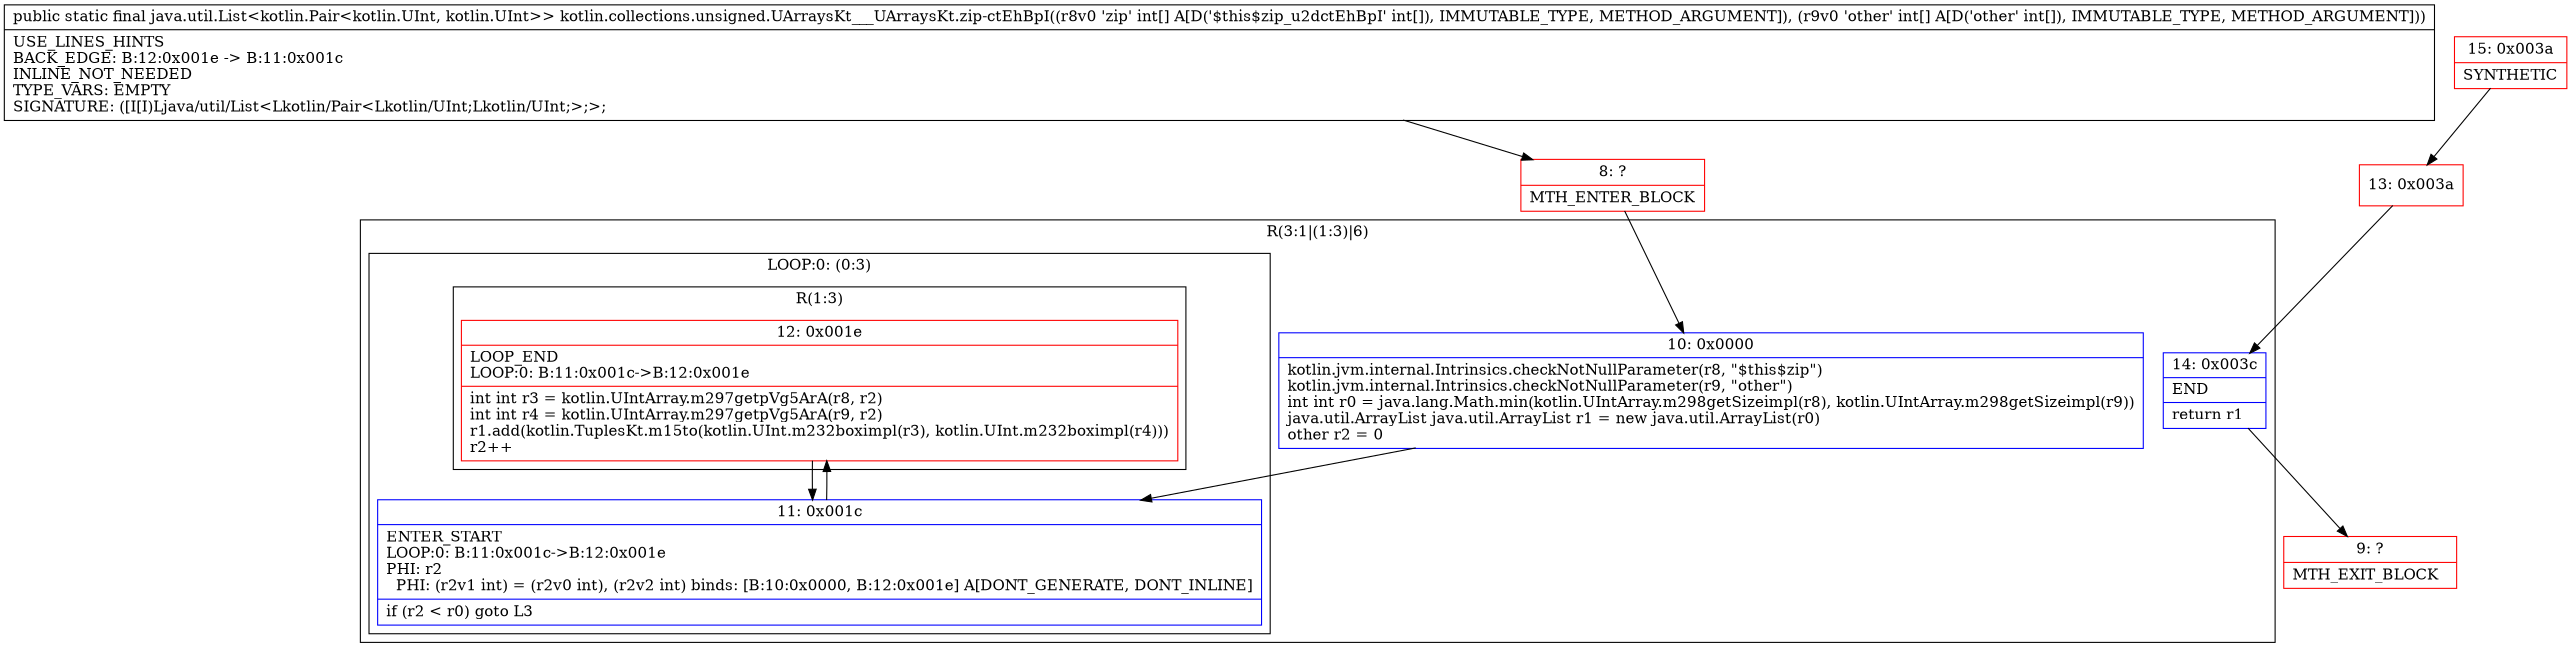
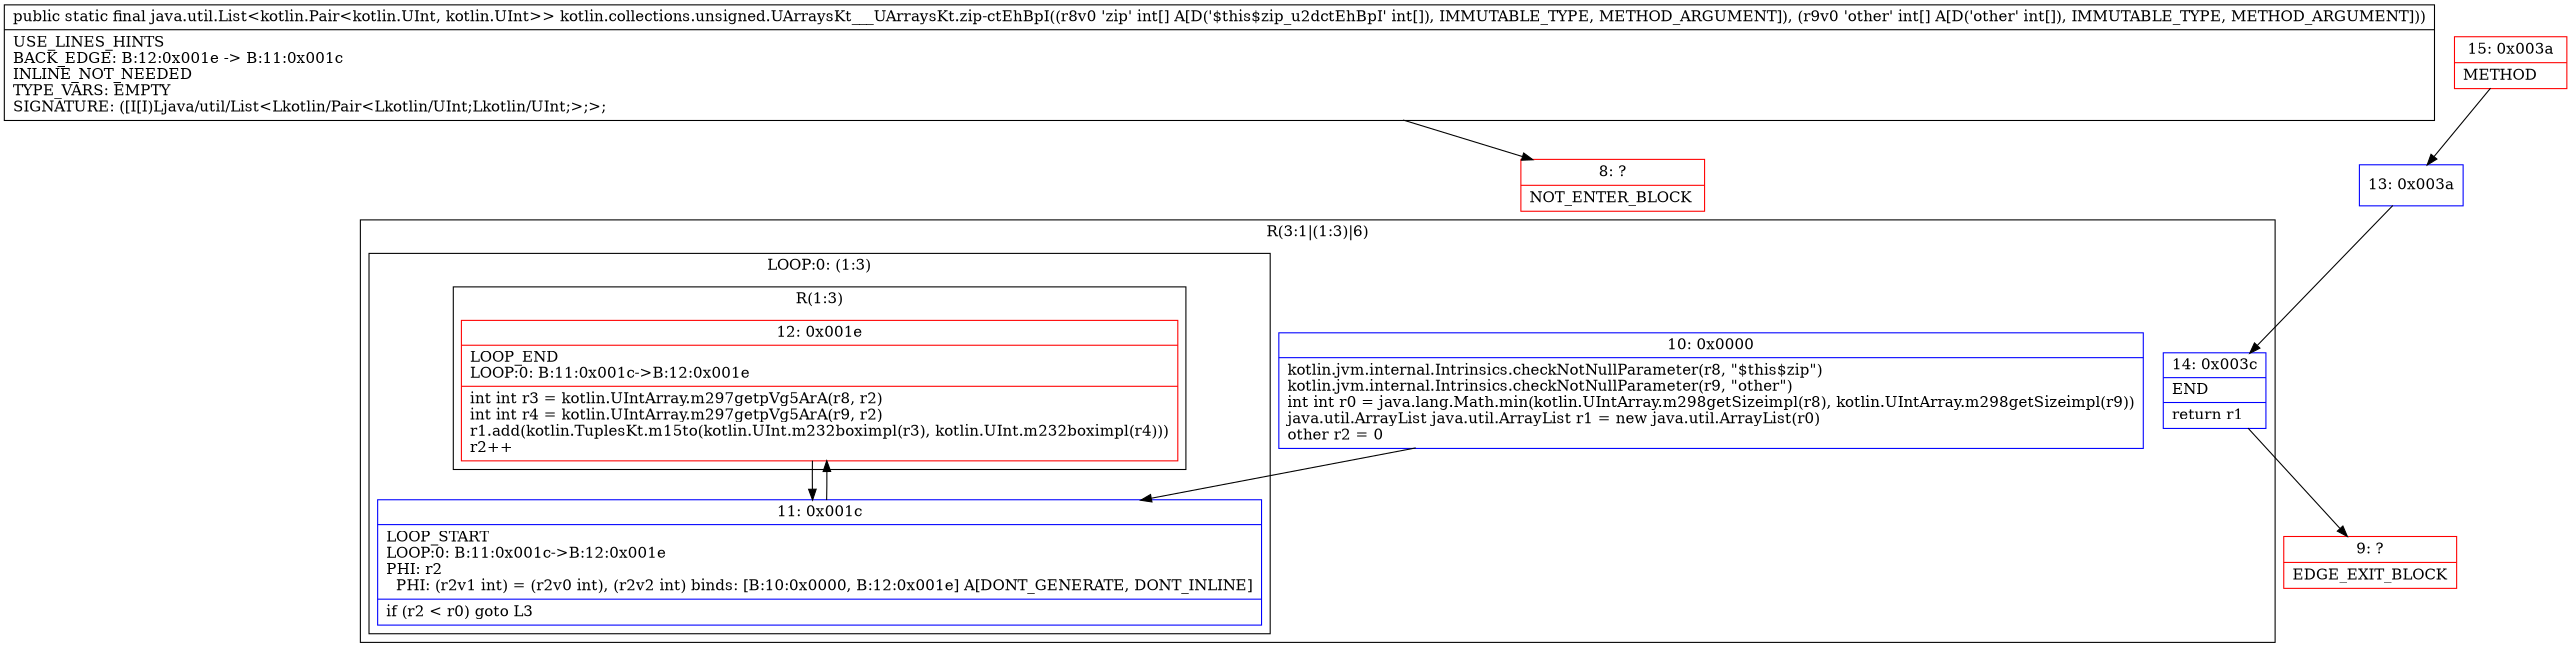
  digraph {
    node [color=red shape=record]
    n1 [label="{12\:\ 0x001e|LOOP_END\lLOOP:0: B:11:0x001c\-\>B:12:0x001e\l|int int r3 = kotlin.UIntArray.m297getpVg5ArA(r8, r2)\lint int r4 = kotlin.UIntArray.m297getpVg5ArA(r9, r2)\lr1.add(kotlin.TuplesKt.m15to(kotlin.UInt.m232boximpl(r3), kotlin.UInt.m232boximpl(r4)))\lr2++\l}"]
-   n2 [color=blue label="{11\:\ 0x001c|ENTER_START\lLOOP:0: B:11:0x001c\-\>B:12:0x001e\lPHI: r2 \l  PHI: (r2v1 int) = (r2v0 int), (r2v2 int) binds: [B:10:0x0000, B:12:0x001e] A[DONT_GENERATE, DONT_INLINE]\l|if (r2 \< r0) goto L3\l}"]
+   n2 [color=blue label="{11\:\ 0x001c|LOOP_START\lLOOP:0: B:11:0x001c\-\>B:12:0x001e\lPHI: r2 \l  PHI: (r2v1 int) = (r2v0 int), (r2v2 int) binds: [B:10:0x0000, B:12:0x001e] A[DONT_GENERATE, DONT_INLINE]\l|if (r2 \< r0) goto L3\l}"]
    n3 [color=blue label="{10\:\ 0x0000|kotlin.jvm.internal.Intrinsics.checkNotNullParameter(r8, \"$this$zip\")\lkotlin.jvm.internal.Intrinsics.checkNotNullParameter(r9, \"other\")\lint int r0 = java.lang.Math.min(kotlin.UIntArray.m298getSizeimpl(r8), kotlin.UIntArray.m298getSizeimpl(r9))\ljava.util.ArrayList java.util.ArrayList r1 = new java.util.ArrayList(r0)\lother r2 = 0\l}"]
    n4 [color=blue label="{14\:\ 0x003c|END\l|return r1\l}"]
-   n5 [label="{9\:\ ?|MTH_EXIT_BLOCK\l}"]
-   n6 [label="{15\:\ 0x003a|SYNTHETIC\l}"]
-   n7 [label="{13\:\ 0x003a}"]
-   n8 [label="{8\:\ ?|MTH_ENTER_BLOCK\l}"]
+   n5 [label="{9\:\ ?|EDGE_EXIT_BLOCK\l}"]
+   n6 [label="{15\:\ 0x003a|METHOD\l}"]
+   n7 [color=blue label="{13\:\ 0x003a}"]
+   n8 [label="{8\:\ ?|NOT_ENTER_BLOCK\l}"]
    n9 [label="{public static final java.util.List\<kotlin.Pair\<kotlin.UInt, kotlin.UInt\>\> kotlin.collections.unsigned.UArraysKt___UArraysKt.zip\-ctEhBpI((r8v0 'zip' int[] A[D('$this$zip_u2dctEhBpI' int[]), IMMUTABLE_TYPE, METHOD_ARGUMENT]), (r9v0 'other' int[] A[D('other' int[]), IMMUTABLE_TYPE, METHOD_ARGUMENT]))  | USE_LINES_HINTS\lBACK_EDGE: B:12:0x001e \-\> B:11:0x001c\lINLINE_NOT_NEEDED\lTYPE_VARS: EMPTY\lSIGNATURE: ([I[I)Ljava\/util\/List\<Lkotlin\/Pair\<Lkotlin\/UInt;Lkotlin\/UInt;\>;\>;\l}" color=""]
    subgraph cluster_1 {
      label="R(3:1|(1:3)|6)"
      n3
      n4
      subgraph cluster_2 {
-       label="LOOP:0: (0:3)"
+       label="LOOP:0: (1:3)"
        n2
        subgraph cluster_3 {
          label="R(1:3)"
          n1
        }
      }
    }
    n1 -> n2
    n2 -> n1
    n3 -> n2
    n4 -> n5
    n6 -> n7
    n7 -> n4
-   n8 -> n3
    n9 -> n8
  }
